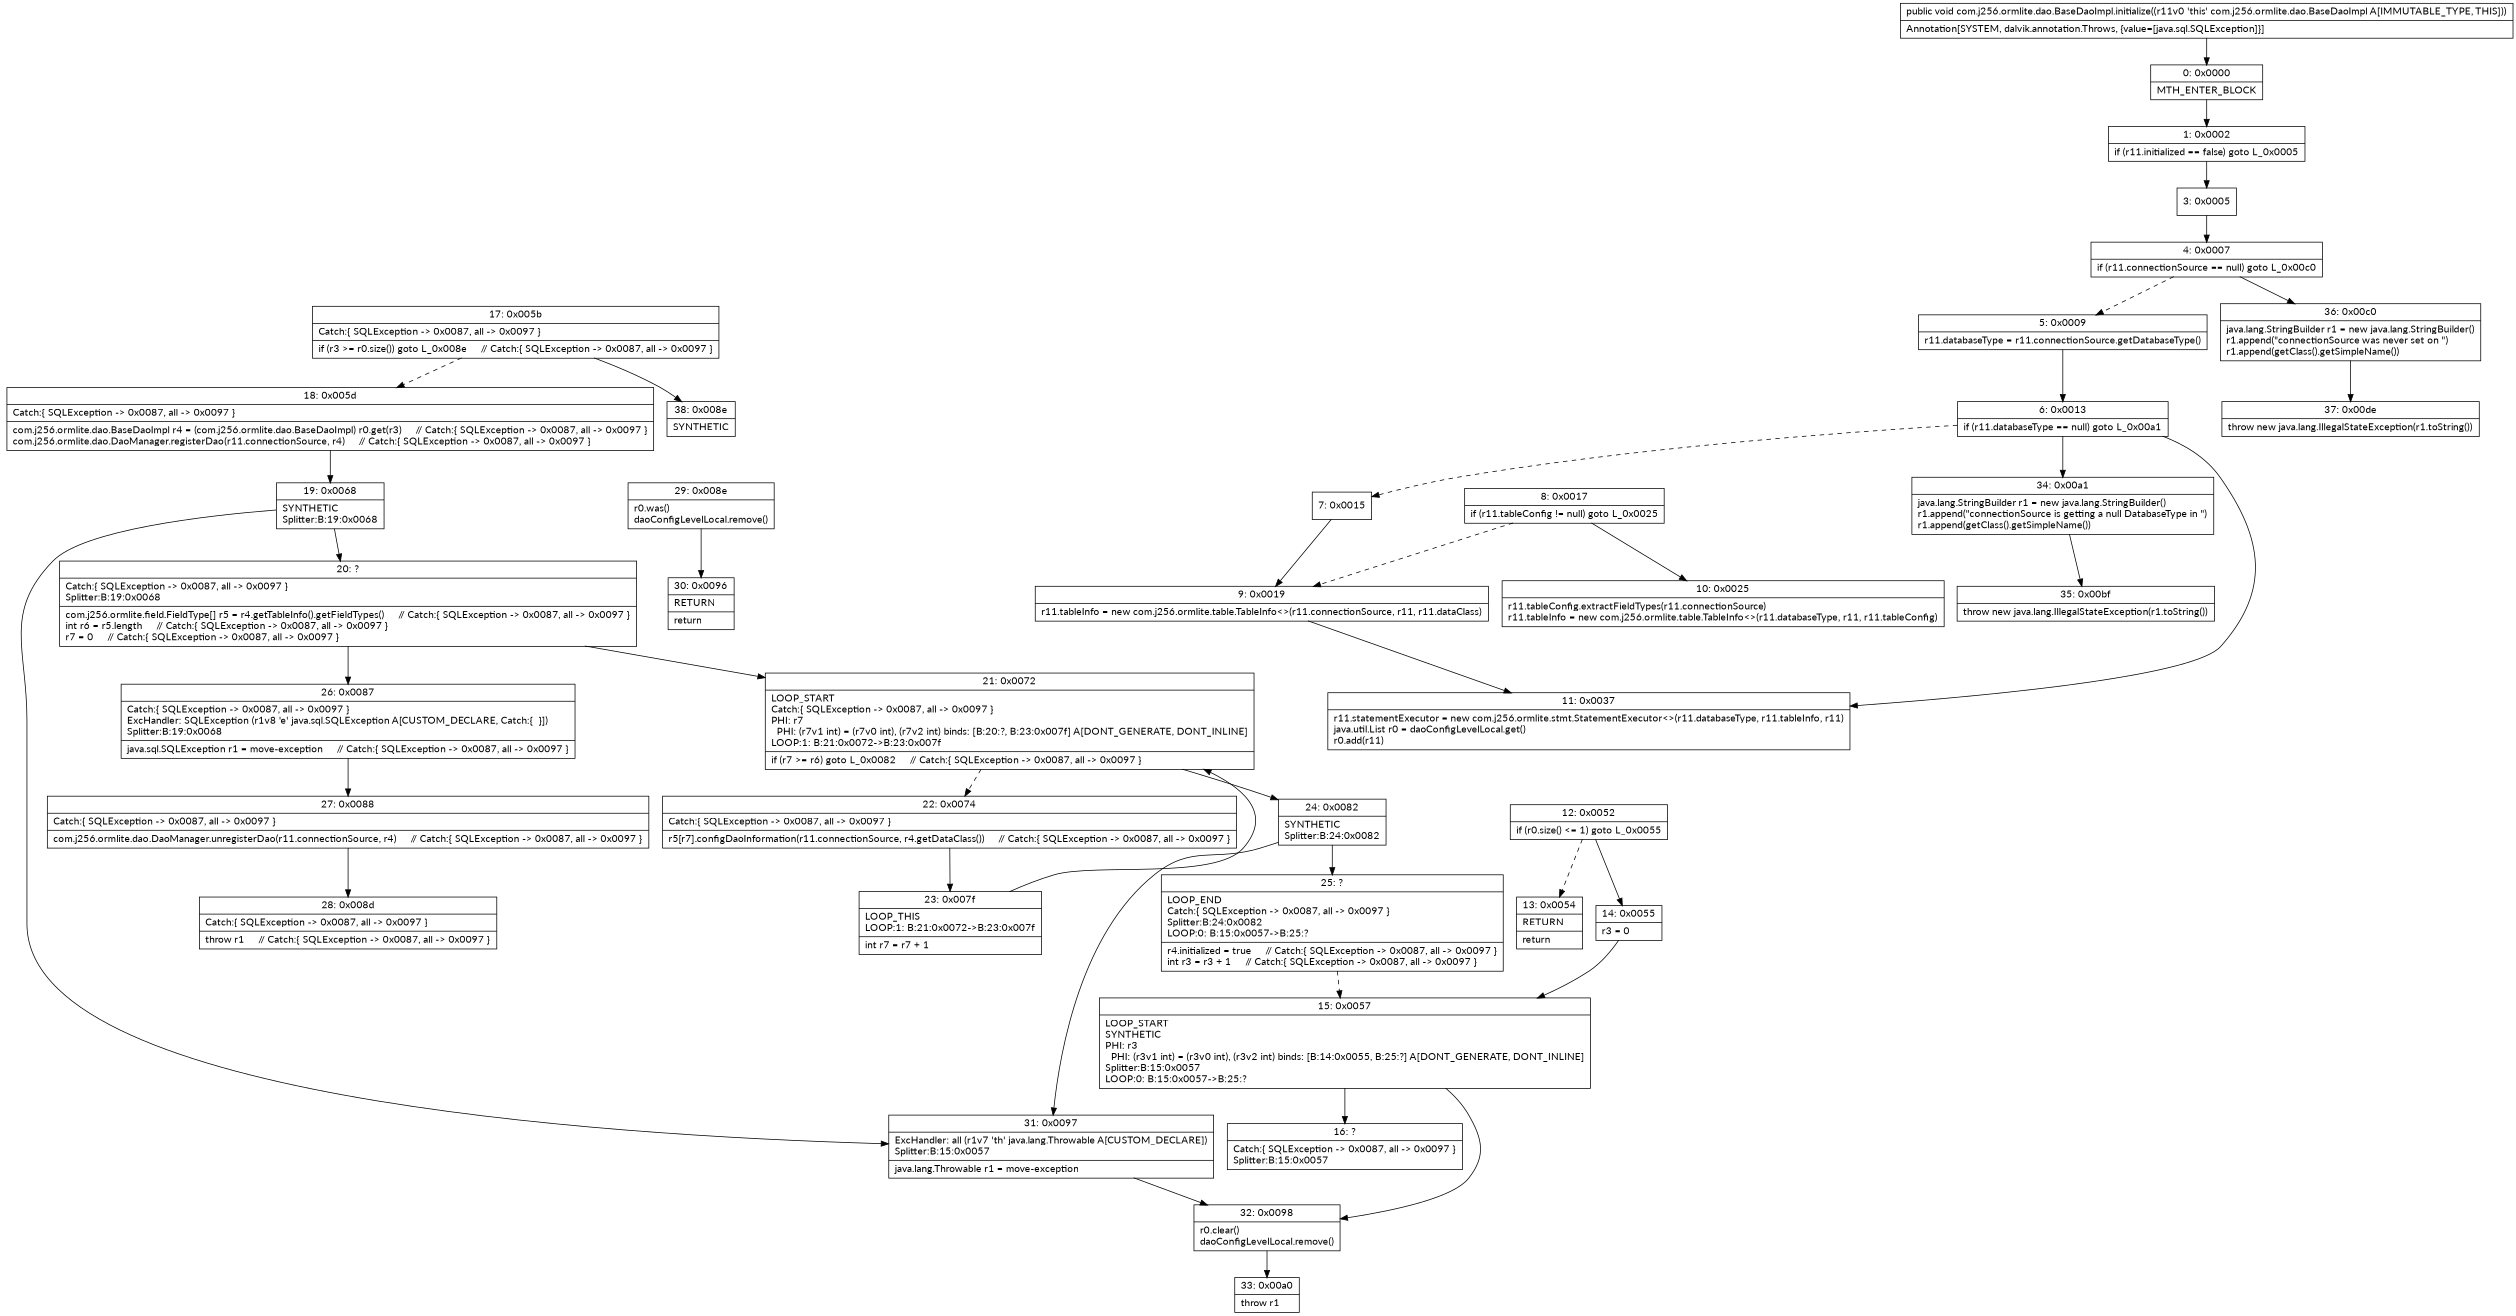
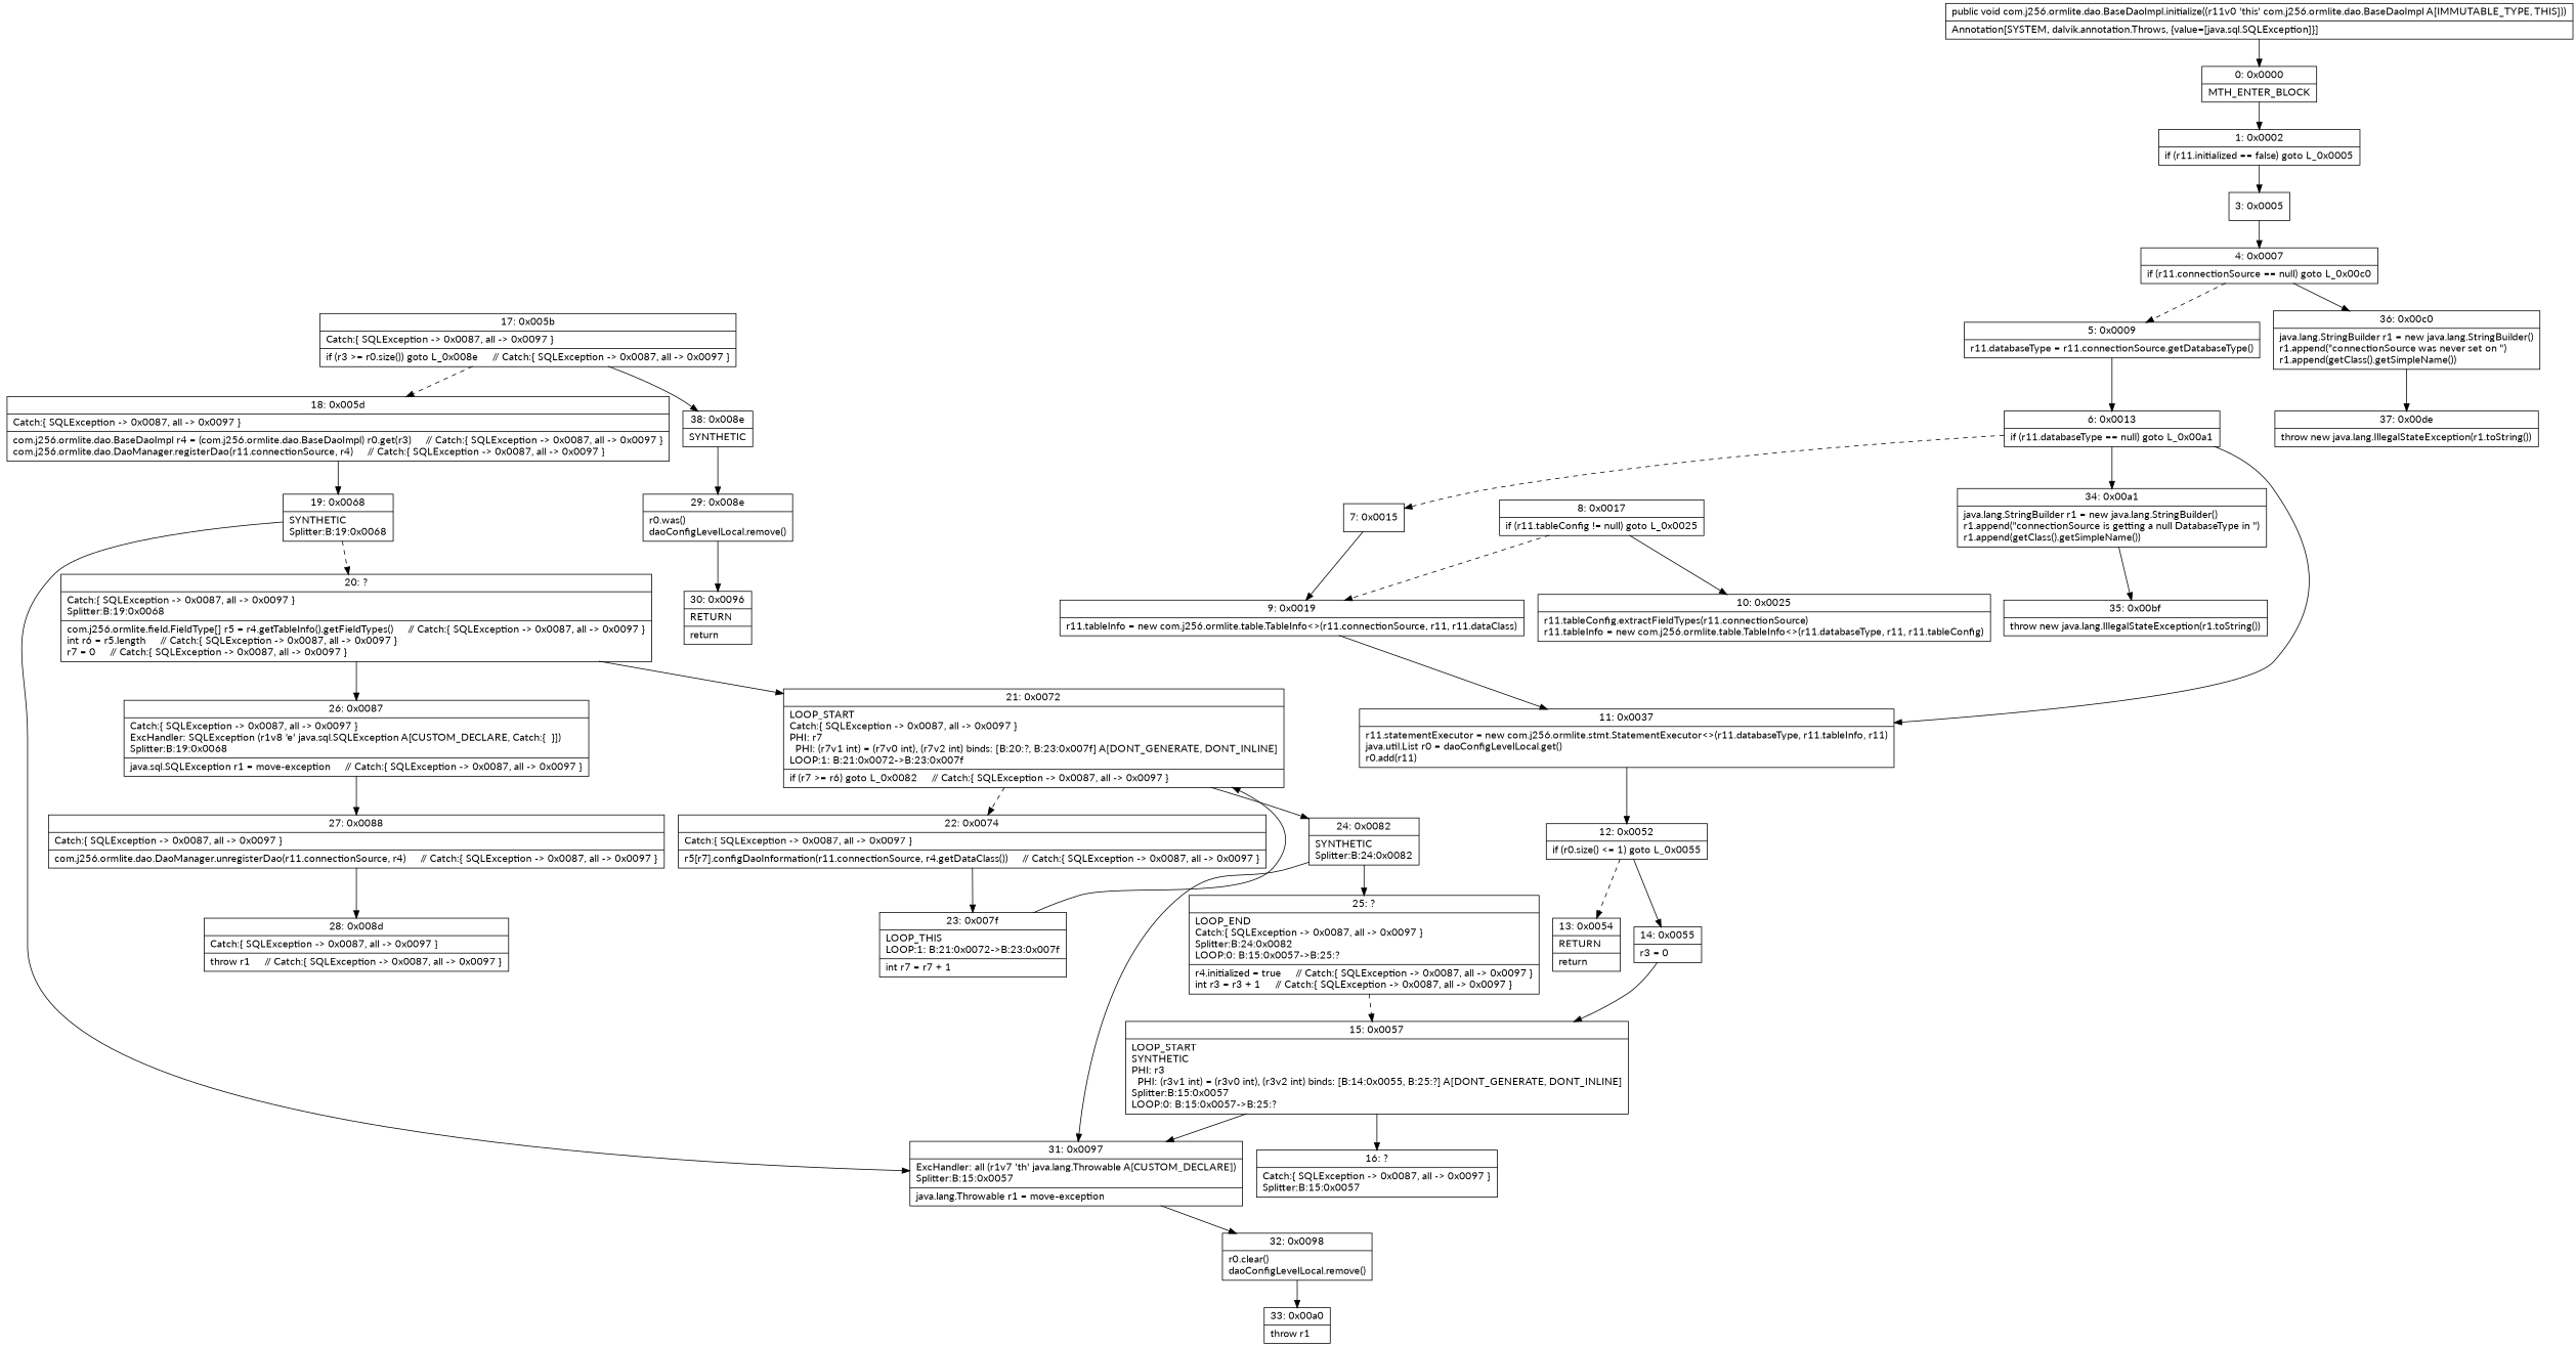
  digraph {
    fontname=Lato
    node [fontname=Lato shape=record]
    edge [fontname=Lato]
    n1 [label="{0\:\ 0x0000|MTH_ENTER_BLOCK\l}"]
    n2 [label="{1\:\ 0x0002|if (r11.initialized == false) goto L_0x0005\l}"]
    n3 [label="{3\:\ 0x0005}"]
    n4 [label="{4\:\ 0x0007|if (r11.connectionSource == null) goto L_0x00c0\l}"]
    n5 [label="{5\:\ 0x0009|r11.databaseType = r11.connectionSource.getDatabaseType()\l}"]
    n6 [label="{36\:\ 0x00c0|java.lang.StringBuilder r1 = new java.lang.StringBuilder()\lr1.append(\"connectionSource was never set on \")\lr1.append(getClass().getSimpleName())\l}"]
    n7 [label="{6\:\ 0x0013|if (r11.databaseType == null) goto L_0x00a1\l}"]
    n8 [label="{37\:\ 0x00de|throw new java.lang.IllegalStateException(r1.toString())\l}"]
    n9 [label="{7\:\ 0x0015}"]
    n10 [label="{34\:\ 0x00a1|java.lang.StringBuilder r1 = new java.lang.StringBuilder()\lr1.append(\"connectionSource is getting a null DatabaseType in \")\lr1.append(getClass().getSimpleName())\l}"]
    n11 [label="{11\:\ 0x0037|r11.statementExecutor = new com.j256.ormlite.stmt.StatementExecutor\<\>(r11.databaseType, r11.tableInfo, r11)\ljava.util.List r0 = daoConfigLevelLocal.get()\lr0.add(r11)\l}"]
    n12 [label="{9\:\ 0x0019|r11.tableInfo = new com.j256.ormlite.table.TableInfo\<\>(r11.connectionSource, r11, r11.dataClass)\l}"]
    n13 [label="{35\:\ 0x00bf|throw new java.lang.IllegalStateException(r1.toString())\l}"]
    n14 [label="{8\:\ 0x0017|if (r11.tableConfig != null) goto L_0x0025\l}"]
    n15 [label="{10\:\ 0x0025|r11.tableConfig.extractFieldTypes(r11.connectionSource)\lr11.tableInfo = new com.j256.ormlite.table.TableInfo\<\>(r11.databaseType, r11, r11.tableConfig)\l}"]
    n16 [label="{12\:\ 0x0052|if (r0.size() \<= 1) goto L_0x0055\l}"]
    n17 [label="{13\:\ 0x0054|RETURN\l|return\l}"]
    n18 [label="{14\:\ 0x0055|r3 = 0\l}"]
    n19 [label="{15\:\ 0x0057|LOOP_START\lSYNTHETIC\lPHI: r3 \l  PHI: (r3v1 int) = (r3v0 int), (r3v2 int) binds: [B:14:0x0055, B:25:?] A[DONT_GENERATE, DONT_INLINE]\lSplitter:B:15:0x0057\lLOOP:0: B:15:0x0057\-\>B:25:?\l}"]
    n20 [label="{16\:\ ?|Catch:\{ SQLException \-\> 0x0087, all \-\> 0x0097 \}\lSplitter:B:15:0x0057\l}"]
    n21 [label="{31\:\ 0x0097|ExcHandler: all (r1v7 'th' java.lang.Throwable A[CUSTOM_DECLARE])\lSplitter:B:15:0x0057\l|java.lang.Throwable r1 = move\-exception\l}"]
    n22 [label="{32\:\ 0x0098|r0.clear()\ldaoConfigLevelLocal.remove()\l}"]
    n23 [label="{17\:\ 0x005b|Catch:\{ SQLException \-\> 0x0087, all \-\> 0x0097 \}\l|if (r3 \>= r0.size()) goto L_0x008e     \/\/ Catch:\{ SQLException \-\> 0x0087, all \-\> 0x0097 \}\l}"]
    n24 [label="{18\:\ 0x005d|Catch:\{ SQLException \-\> 0x0087, all \-\> 0x0097 \}\l|com.j256.ormlite.dao.BaseDaoImpl r4 = (com.j256.ormlite.dao.BaseDaoImpl) r0.get(r3)     \/\/ Catch:\{ SQLException \-\> 0x0087, all \-\> 0x0097 \}\lcom.j256.ormlite.dao.DaoManager.registerDao(r11.connectionSource, r4)     \/\/ Catch:\{ SQLException \-\> 0x0087, all \-\> 0x0097 \}\l}"]
    n25 [label="{38\:\ 0x008e|SYNTHETIC\l}"]
    n26 [label="{19\:\ 0x0068|SYNTHETIC\lSplitter:B:19:0x0068\l}"]
    n27 [label="{29\:\ 0x008e|r0.was()\ldaoConfigLevelLocal.remove()\l}"]
    n28 [label="{20\:\ ?|Catch:\{ SQLException \-\> 0x0087, all \-\> 0x0097 \}\lSplitter:B:19:0x0068\l|com.j256.ormlite.field.FieldType[] r5 = r4.getTableInfo().getFieldTypes()     \/\/ Catch:\{ SQLException \-\> 0x0087, all \-\> 0x0097 \}\lint r6 = r5.length     \/\/ Catch:\{ SQLException \-\> 0x0087, all \-\> 0x0097 \}\lr7 = 0     \/\/ Catch:\{ SQLException \-\> 0x0087, all \-\> 0x0097 \}\l}"]
    n29 [label="{26\:\ 0x0087|Catch:\{ SQLException \-\> 0x0087, all \-\> 0x0097 \}\lExcHandler: SQLException (r1v8 'e' java.sql.SQLException A[CUSTOM_DECLARE, Catch:\{  \}])\lSplitter:B:19:0x0068\l|java.sql.SQLException r1 = move\-exception     \/\/ Catch:\{ SQLException \-\> 0x0087, all \-\> 0x0097 \}\l}"]
    n30 [label="{21\:\ 0x0072|LOOP_START\lCatch:\{ SQLException \-\> 0x0087, all \-\> 0x0097 \}\lPHI: r7 \l  PHI: (r7v1 int) = (r7v0 int), (r7v2 int) binds: [B:20:?, B:23:0x007f] A[DONT_GENERATE, DONT_INLINE]\lLOOP:1: B:21:0x0072\-\>B:23:0x007f\l|if (r7 \>= r6) goto L_0x0082     \/\/ Catch:\{ SQLException \-\> 0x0087, all \-\> 0x0097 \}\l}"]
    n31 [label="{27\:\ 0x0088|Catch:\{ SQLException \-\> 0x0087, all \-\> 0x0097 \}\l|com.j256.ormlite.dao.DaoManager.unregisterDao(r11.connectionSource, r4)     \/\/ Catch:\{ SQLException \-\> 0x0087, all \-\> 0x0097 \}\l}"]
    n32 [label="{22\:\ 0x0074|Catch:\{ SQLException \-\> 0x0087, all \-\> 0x0097 \}\l|r5[r7].configDaoInformation(r11.connectionSource, r4.getDataClass())     \/\/ Catch:\{ SQLException \-\> 0x0087, all \-\> 0x0097 \}\l}"]
    n33 [label="{24\:\ 0x0082|SYNTHETIC\lSplitter:B:24:0x0082\l}"]
    n34 [label="{23\:\ 0x007f|LOOP_THIS\lLOOP:1: B:21:0x0072\-\>B:23:0x007f\l|int r7 = r7 + 1\l}"]
    n35 [label="{25\:\ ?|LOOP_END\lCatch:\{ SQLException \-\> 0x0087, all \-\> 0x0097 \}\lSplitter:B:24:0x0082\lLOOP:0: B:15:0x0057\-\>B:25:?\l|r4.initialized = true     \/\/ Catch:\{ SQLException \-\> 0x0087, all \-\> 0x0097 \}\lint r3 = r3 + 1     \/\/ Catch:\{ SQLException \-\> 0x0087, all \-\> 0x0097 \}\l}"]
    n36 [label="{28\:\ 0x008d|Catch:\{ SQLException \-\> 0x0087, all \-\> 0x0097 \}\l|throw r1     \/\/ Catch:\{ SQLException \-\> 0x0087, all \-\> 0x0097 \}\l}"]
    n37 [label="{30\:\ 0x0096|RETURN\l|return\l}"]
    n38 [label="{33\:\ 0x00a0|throw r1\l}"]
    n39 [label="{public void com.j256.ormlite.dao.BaseDaoImpl.initialize((r11v0 'this' com.j256.ormlite.dao.BaseDaoImpl A[IMMUTABLE_TYPE, THIS]))  | Annotation[SYSTEM, dalvik.annotation.Throws, \{value=[java.sql.SQLException]\}]\l}"]
    n1 -> n2
    n2 -> n3
    n3 -> n4
    n4 -> n5 [style=dashed]
    n4 -> n6
    n5 -> n7
    n6 -> n8
    n7 -> n9 [style=dashed]
    n7 -> n10
    n7 -> n11
    n9 -> n12
    n10 -> n13
+   n11 -> n16
    n12 -> n11
    n14 -> n12 [style=dashed]
    n14 -> n15
    n16 -> n17 [style=dashed]
    n16 -> n18
    n18 -> n19
    n19 -> n20
-   n19 -> n22
+   n19 -> n21
    n21 -> n22
    n22 -> n38
    n23 -> n24 [style=dashed]
    n23 -> n25
    n24 -> n26
+   n25 -> n27
    n26 -> n21
-   n26 -> n28
+   n26 -> n28 [style=dashed]
    n27 -> n37
    n28 -> n29
    n28 -> n30
    n29 -> n31
    n30 -> n32 [style=dashed]
    n30 -> n33
    n31 -> n36
    n32 -> n34
    n33 -> n21
    n33 -> n35
    n34 -> n30
    n35 -> n19 [style=dashed]
    n39 -> n1
  }
